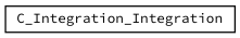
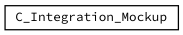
  digraph {
    rankdir=TB
    fontname="Source Code Pro"
-   n1 [color=black fillcolor=white fontname="Source Code Pro" fontsize=10 height=0.2 label=C_Integration_Integration shape=record style=filled width=0.4]
+   n1 [color=black fillcolor=white fontname="Source Code Pro" fontsize=10 height=0.2 label=C_Integration_Mockup shape=record style=filled width=0.4]
  }
